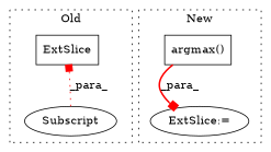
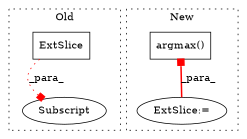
  digraph {
    node [shape=box]
    edge [arrowhead=box color=red]
    n1 [a=85 l=10 label=ExtSlice s=5911]
    n2 [a=63 l="38,0" label=Subscript s="5911,0" shape=ellipse]
    n3 [a=75 l="10,9" label="argmax()" s="4425,4462"]
    n4 [a=68 l=3 label="ExtSlice:=" s=4422 shape=ellipse]
    subgraph cluster_1 {
      label=Old
      style=dotted
      n1
      n2
    }
    subgraph cluster_2 {
      label=New
      style=dotted
      n3
      n4
    }
-   n2 -> n1 [label=_para_ style=dotted]
-   n3 -> n4 [label=_para_ style=bold]
+   n1 -> n2 [label=_para_ style=dotted]
+   n4 -> n3 [label=_para_ style=bold]
  }
